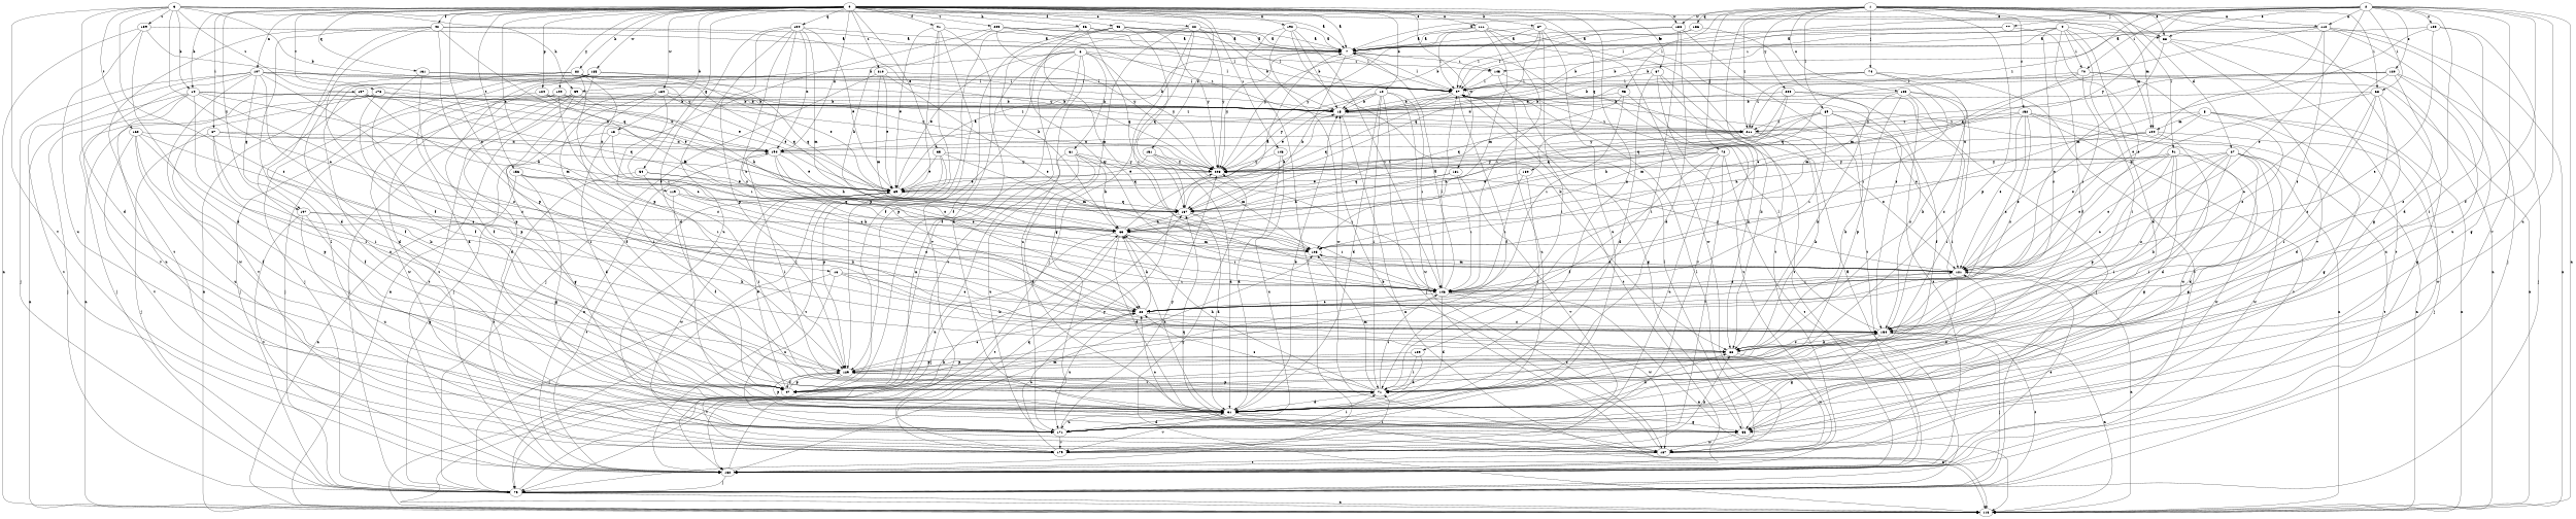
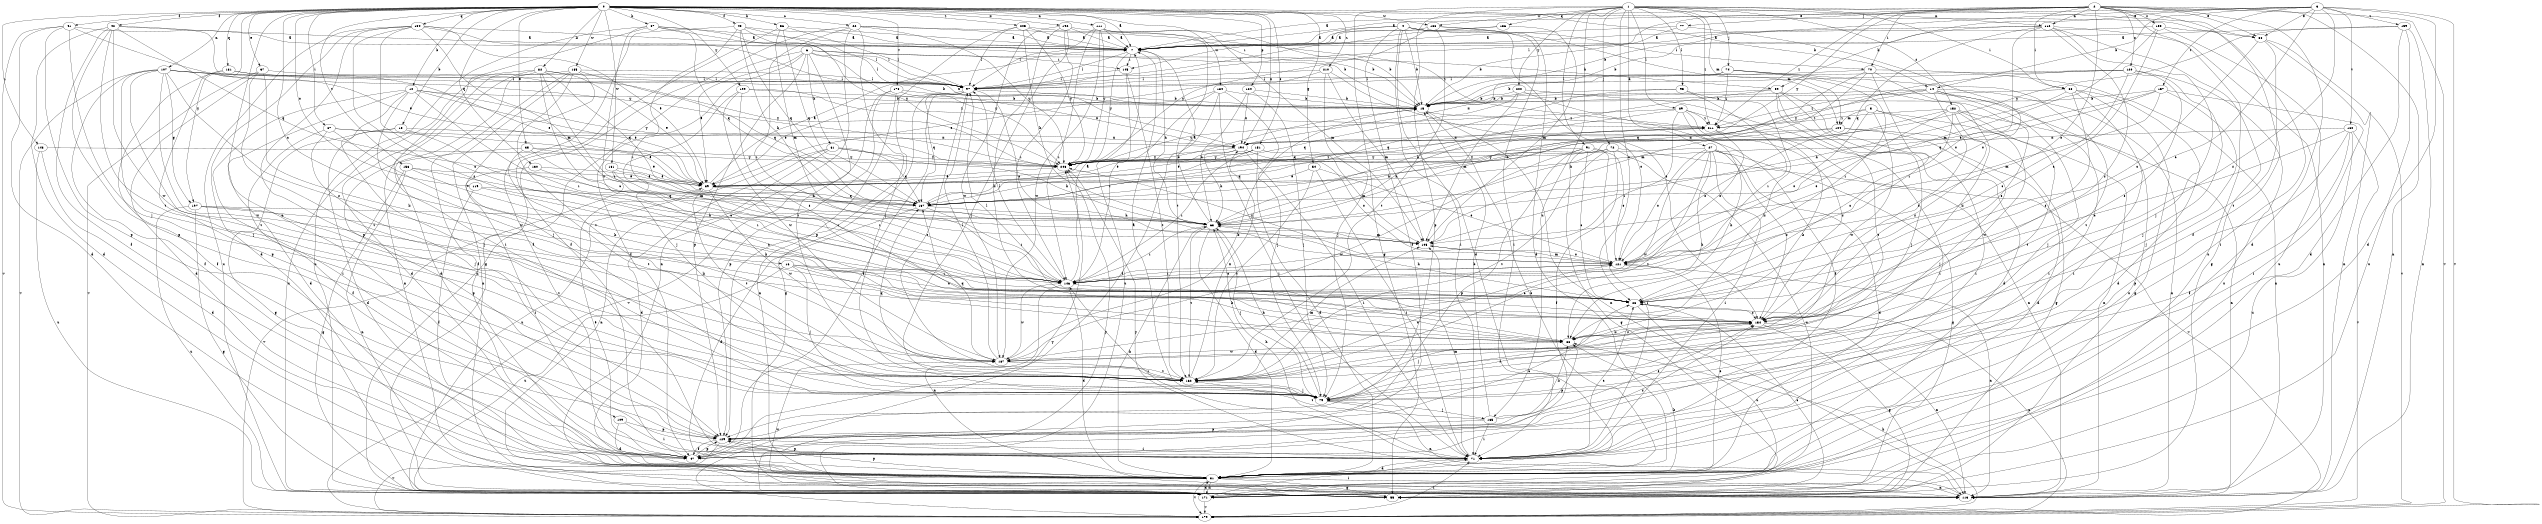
  strict digraph {
    0
    7
    10
    13
    14
    16
    22
    35
    37
    38
    41
    42
    43
    54
    56
    67
    82
    87
    107
    109
    111
    119
    124
    130
    131
    134
    143
    151
    156
    178
    181
    184
    185
    186
    192
    194
    197
    199
    205
    210
    97
    203
    145
    63
    31
    15
    71
    187
    39
    79
    146
    23
    55
    211
    113
    171
    154
    88
    129
    162
    105
    179
    47
    137
    121
    1
    27
    68
    72
    74
    89
    91
    95
    104
    112
    136
    152
    165
    200
    2
    70
    77
    120
    153
    3
    59
    157
    159
    160
    4
    5
    6
    61
    0 -> 7 [label=a]
    0 -> 10 [label=b]
    0 -> 13 [label=b]
    0 -> 14 [label=b]
    0 -> 16 [label=c]
    0 -> 22 [label=c]
    0 -> 35 [label=e]
    0 -> 37 [label=e]
    0 -> 38 [label=e]
    0 -> 41 [label=f]
    0 -> 42 [label=f]
    0 -> 43 [label=f]
    0 -> 54 [label=g]
    0 -> 56 [label=h]
    0 -> 67 [label=i]
    0 -> 82 [label=k]
    0 -> 87 [label=k]
    0 -> 107 [label=n]
    0 -> 109 [label=n]
    0 -> 111 [label=n]
    0 -> 119 [label=o]
    0 -> 124 [label=p]
    0 -> 130 [label=q]
    0 -> 131 [label=q]
    0 -> 134 [label=q]
    0 -> 143 [label=r]
    0 -> 151 [label=s]
    0 -> 156 [label=t]
    0 -> 178 [label=v]
    0 -> 181 [label=w]
    0 -> 184 [label=w]
    0 -> 185 [label=w]
    0 -> 186 [label=w]
    0 -> 192 [label=x]
    0 -> 194 [label=x]
    0 -> 197 [label=y]
    0 -> 199 [label=y]
    0 -> 205 [label=z]
    0 -> 210 [label=z]
    7 -> 97 [label=l]
    7 -> 203 [label=y]
    7 -> 145 [label=r]
    7 -> 63 [label=h]
    10 -> 203 [label=y]
    10 -> 31 [label=d]
    10 -> 15 [label=b]
    10 -> 71 [label=i]
    10 -> 187 [label=w]
    10 -> 39 [label=e]
    10 -> 79 [label=j]
    10 -> 146 [label=r]
    13 -> 194 [label=x]
    13 -> 31 [label=d]
    13 -> 23 [label=c]
    13 -> 55 [label=g]
    14 -> 63 [label=h]
    14 -> 15 [label=b]
    14 -> 71 [label=i]
    14 -> 79 [label=j]
    14 -> 211 [label=z]
    14 -> 113 [label=n]
    14 -> 171 [label=u]
    14 -> 154 [label=s]
    16 -> 79 [label=j]
    16 -> 146 [label=r]
    16 -> 23 [label=c]
    16 -> 171 [label=u]
    16 -> 88 [label=k]
    22 -> 7 [label=a]
    22 -> 203 [label=y]
    22 -> 15 [label=b]
    22 -> 79 [label=j]
    22 -> 146 [label=r]
    22 -> 55 [label=g]
    22 -> 113 [label=n]
    35 -> 203 [label=y]
    35 -> 39 [label=e]
    35 -> 129 [label=p]
    35 -> 162 [label=t]
    35 -> 105 [label=m]
    37 -> 97 [label=l]
    37 -> 31 [label=d]
    37 -> 88 [label=k]
    37 -> 162 [label=t]
    37 -> 179 [label=v]
    38 -> 23 [label=c]
    38 -> 113 [label=n]
    38 -> 162 [label=t]
    38 -> 179 [label=v]
    41 -> 7 [label=a]
    41 -> 31 [label=d]
    41 -> 39 [label=e]
    41 -> 79 [label=j]
    41 -> 129 [label=p]
    41 -> 179 [label=v]
    42 -> 7 [label=a]
    42 -> 203 [label=y]
    42 -> 31 [label=d]
-   42 -> 187 [label=l]
+   42 -> 187 [label=w]
    42 -> 129 [label=p]
    42 -> 162 [label=t]
    42 -> 47 [label=f]
    42 -> 137 [label=q]
    43 -> 7 [label=a]
    43 -> 97 [label=l]
    43 -> 203 [label=y]
    43 -> 63 [label=h]
    43 -> 146 [label=r]
    43 -> 47 [label=f]
    43 -> 137 [label=q]
    54 -> 71 [label=i]
    54 -> 39 [label=e]
    54 -> 162 [label=t]
    54 -> 121 [label=o]
    56 -> 7 [label=a]
    56 -> 97 [label=l]
    56 -> 105 [label=m]
    56 -> 47 [label=f]
    56 -> 137 [label=q]
    67 -> 194 [label=x]
    67 -> 39 [label=e]
    67 -> 79 [label=j]
    67 -> 88 [label=k]
    67 -> 47 [label=f]
    82 -> 97 [label=l]
    82 -> 31 [label=d]
    82 -> 39 [label=e]
    82 -> 146 [label=r]
    82 -> 23 [label=c]
    82 -> 113 [label=n]
    82 -> 171 [label=u]
    82 -> 137 [label=q]
    87 -> 7 [label=a]
    87 -> 97 [label=l]
    87 -> 15 [label=b]
    87 -> 71 [label=i]
    87 -> 171 [label=u]
    87 -> 154 [label=s]
    87 -> 137 [label=q]
    107 -> 197 [label=g]
    107 -> 97 [label=l]
    107 -> 203 [label=y]
    107 -> 187 [label=w]
    107 -> 39 [label=e]
    107 -> 79 [label=j]
    107 -> 154 [label=s]
    107 -> 162 [label=t]
    107 -> 179 [label=v]
    107 -> 47 [label=f]
    109 -> 31 [label=d]
    109 -> 71 [label=i]
    109 -> 129 [label=p]
    111 -> 7 [label=a]
    111 -> 97 [label=l]
    111 -> 203 [label=y]
    111 -> 187 [label=w]
    111 -> 146 [label=r]
    111 -> 162 [label=t]
    111 -> 105 [label=m]
    119 -> 23 [label=c]
    119 -> 47 [label=f]
    119 -> 137 [label=q]
    124 -> 194 [label=x]
    124 -> 63 [label=h]
    124 -> 15 [label=b]
    124 -> 79 [label=j]
    130 -> 71 [label=i]
    130 -> 39 [label=e]
    130 -> 146 [label=r]
    131 -> 97 [label=l]
    131 -> 15 [label=b]
    131 -> 129 [label=p]
    131 -> 47 [label=f]
    134 -> 7 [label=a]
    134 -> 194 [label=x]
    134 -> 31 [label=d]
    134 -> 39 [label=e]
    134 -> 23 [label=c]
    134 -> 171 [label=u]
    134 -> 154 [label=s]
    134 -> 129 [label=p]
    134 -> 105 [label=m]
    143 -> 203 [label=y]
    143 -> 31 [label=d]
    143 -> 171 [label=u]
    151 -> 203 [label=y]
    151 -> 31 [label=d]
    151 -> 39 [label=e]
    151 -> 146 [label=r]
    151 -> 105 [label=m]
    156 -> 39 [label=e]
    156 -> 146 [label=r]
    156 -> 55 [label=g]
    156 -> 113 [label=n]
    156 -> 88 [label=k]
    178 -> 194 [label=x]
    178 -> 15 [label=b]
    178 -> 113 [label=n]
    178 -> 129 [label=p]
    178 -> 179 [label=v]
    181 -> 63 [label=h]
    181 -> 39 [label=e]
    181 -> 146 [label=r]
    181 -> 179 [label=v]
    184 -> 15 [label=b]
    184 -> 71 [label=i]
    184 -> 39 [label=e]
    184 -> 79 [label=j]
    184 -> 146 [label=r]
    184 -> 47 [label=f]
    185 -> 97 [label=l]
    185 -> 31 [label=d]
    185 -> 79 [label=j]
    185 -> 113 [label=n]
    185 -> 162 [label=t]
    185 -> 47 [label=f]
    185 -> 137 [label=q]
    186 -> 7 [label=a]
    186 -> 203 [label=y]
    186 -> 31 [label=d]
    186 -> 71 [label=i]
    186 -> 162 [label=t]
    192 -> 7 [label=a]
    192 -> 15 [label=b]
    192 -> 187 [label=w]
    192 -> 79 [label=j]
    192 -> 146 [label=r]
    192 -> 88 [label=k]
    194 -> 203 [label=y]
    194 -> 63 [label=h]
    194 -> 71 [label=i]
    194 -> 39 [label=e]
    194 -> 121 [label=o]
    197 -> 63 [label=h]
    197 -> 55 [label=g]
    197 -> 171 [label=u]
    197 -> 88 [label=k]
    197 -> 162 [label=t]
    199 -> 15 [label=b]
    199 -> 187 [label=w]
    199 -> 79 [label=j]
    199 -> 211 [label=z]
    199 -> 154 [label=s]
    205 -> 7 [label=a]
    205 -> 97 [label=l]
    205 -> 203 [label=y]
    205 -> 63 [label=h]
    205 -> 211 [label=z]
    205 -> 129 [label=p]
    210 -> 97 [label=l]
    210 -> 39 [label=e]
    210 -> 79 [label=j]
    210 -> 105 [label=m]
    210 -> 121 [label=o]
    97 -> 15 [label=b]
    97 -> 55 [label=g]
    97 -> 162 [label=t]
    97 -> 47 [label=f]
    97 -> 137 [label=q]
    97 -> 121 [label=o]
    203 -> 39 [label=e]
    145 -> 97 [label=l]
    145 -> 171 [label=u]
    145 -> 162 [label=t]
    63 -> 7 [label=a]
    63 -> 31 [label=d]
    63 -> 79 [label=j]
    63 -> 146 [label=r]
    63 -> 162 [label=t]
    63 -> 105 [label=m]
    31 -> 63 [label=h]
    31 -> 15 [label=b]
    31 -> 55 [label=g]
    31 -> 113 [label=n]
    31 -> 171 [label=u]
    31 -> 88 [label=k]
    31 -> 129 [label=p]
    31 -> 179 [label=v]
    31 -> 121 [label=o]
    15 -> 211 [label=z]
    15 -> 113 [label=n]
    71 -> 63 [label=h]
    71 -> 31 [label=d]
    71 -> 146 [label=r]
    71 -> 23 [label=c]
    71 -> 129 [label=p]
    71 -> 105 [label=m]
    187 -> 97 [label=l]
    187 -> 15 [label=b]
    187 -> 162 [label=t]
    187 -> 137 [label=q]
    39 -> 7 [label=a]
    39 -> 187 [label=w]
    39 -> 211 [label=z]
    39 -> 162 [label=t]
    39 -> 137 [label=q]
    79 -> 7 [label=a]
    79 -> 63 [label=h]
    79 -> 113 [label=n]
    79 -> 154 [label=s]
    146 -> 7 [label=a]
    146 -> 97 [label=l]
    146 -> 31 [label=d]
    146 -> 187 [label=w]
    146 -> 23 [label=c]
    146 -> 113 [label=n]
    146 -> 121 [label=o]
    23 -> 63 [label=h]
    23 -> 171 [label=u]
    23 -> 154 [label=s]
-   55 -> 97 [label=l]
    55 -> 187 [label=w]
    55 -> 23 [label=c]
    211 -> 194 [label=x]
    211 -> 63 [label=h]
    211 -> 88 [label=k]
    211 -> 121 [label=o]
    113 -> 203 [label=y]
    171 -> 203 [label=y]
    171 -> 31 [label=d]
    171 -> 71 [label=i]
    171 -> 179 [label=v]
    154 -> 97 [label=l]
    154 -> 79 [label=j]
    154 -> 55 [label=g]
    154 -> 113 [label=n]
    154 -> 88 [label=k]
    88 -> 187 [label=w]
    88 -> 154 [label=s]
    88 -> 129 [label=p]
    129 -> 71 [label=i]
    129 -> 23 [label=c]
    129 -> 179 [label=v]
    129 -> 47 [label=f]
    162 -> 194 [label=x]
    162 -> 79 [label=j]
    162 -> 105 [label=m]
    162 -> 137 [label=q]
    162 -> 121 [label=o]
    105 -> 121 [label=o]
    179 -> 203 [label=y]
    179 -> 71 [label=i]
    179 -> 23 [label=c]
    179 -> 88 [label=k]
    47 -> 39 [label=e]
    47 -> 154 [label=s]
    47 -> 129 [label=p]
    137 -> 63 [label=h]
    137 -> 31 [label=d]
    137 -> 15 [label=b]
    137 -> 146 [label=r]
    121 -> 203 [label=y]
    121 -> 146 [label=r]
    121 -> 113 [label=n]
    121 -> 105 [label=m]
    1 -> 38 [label=e]
    1 -> 186 [label=w]
    1 -> 23 [label=c]
    1 -> 55 [label=g]
    1 -> 211 [label=z]
    1 -> 129 [label=p]
    1 -> 27 [label=d]
    1 -> 68 [label=i]
    1 -> 72 [label=j]
    1 -> 74 [label=j]
    1 -> 89 [label=l]
    1 -> 91 [label=l]
    1 -> 95 [label=l]
    1 -> 104 [label=m]
    1 -> 112 [label=n]
    1 -> 136 [label=q]
    1 -> 152 [label=s]
    1 -> 165 [label=u]
    1 -> 200 [label=y]
    27 -> 203 [label=y]
    27 -> 31 [label=d]
    27 -> 71 [label=i]
    27 -> 187 [label=w]
    27 -> 55 [label=g]
    27 -> 154 [label=s]
    27 -> 88 [label=k]
    27 -> 162 [label=t]
    27 -> 121 [label=o]
    68 -> 63 [label=h]
    68 -> 31 [label=d]
    68 -> 15 [label=b]
    68 -> 71 [label=i]
    68 -> 55 [label=g]
    68 -> 154 [label=s]
    72 -> 203 [label=y]
    72 -> 171 [label=u]
    72 -> 162 [label=t]
    72 -> 179 [label=v]
    72 -> 47 [label=f]
    72 -> 137 [label=q]
    74 -> 194 [label=x]
    74 -> 97 [label=l]
    74 -> 146 [label=r]
    74 -> 211 [label=z]
    74 -> 88 [label=k]
    74 -> 162 [label=t]
    89 -> 203 [label=y]
    89 -> 146 [label=r]
    89 -> 211 [label=z]
    89 -> 113 [label=n]
    89 -> 154 [label=s]
    89 -> 88 [label=k]
    89 -> 137 [label=q]
    91 -> 203 [label=y]
    91 -> 71 [label=i]
    91 -> 187 [label=w]
    91 -> 23 [label=c]
    91 -> 55 [label=g]
    91 -> 129 [label=p]
    91 -> 121 [label=o]
    95 -> 15 [label=b]
    95 -> 146 [label=r]
    95 -> 88 [label=k]
    95 -> 137 [label=q]
    104 -> 194 [label=x]
    104 -> 63 [label=h]
    104 -> 31 [label=d]
    104 -> 79 [label=j]
    104 -> 121 [label=o]
    112 -> 7 [label=a]
    112 -> 15 [label=b]
    112 -> 79 [label=j]
    112 -> 55 [label=g]
    112 -> 113 [label=n]
    112 -> 154 [label=s]
    112 -> 137 [label=q]
    112 -> 121 [label=o]
    136 -> 7 [label=a]
    136 -> 97 [label=l]
    136 -> 105 [label=m]
    152 -> 63 [label=h]
    152 -> 187 [label=w]
    152 -> 23 [label=c]
    152 -> 211 [label=z]
    152 -> 113 [label=n]
    152 -> 154 [label=s]
    152 -> 162 [label=t]
    152 -> 121 [label=o]
    165 -> 15 [label=b]
    165 -> 71 [label=i]
-   165 -> 79 [label=j]
+   79 -> 165 [label=j]
    165 -> 154 [label=s]
    165 -> 88 [label=k]
    165 -> 129 [label=p]
    165 -> 162 [label=t]
    200 -> 15 [label=b]
    200 -> 71 [label=i]
    200 -> 105 [label=m]
    200 -> 47 [label=f]
    200 -> 137 [label=q]
    2 -> 7 [label=a]
    2 -> 38 [label=e]
    2 -> 97 [label=l]
    2 -> 203 [label=y]
    2 -> 31 [label=d]
    2 -> 211 [label=z]
    2 -> 113 [label=n]
    2 -> 171 [label=u]
    2 -> 179 [label=v]
    2 -> 47 [label=f]
    2 -> 121 [label=o]
    2 -> 68 [label=i]
    2 -> 112 [label=n]
    2 -> 70 [label=i]
    2 -> 77 [label=j]
    2 -> 120 [label=o]
    2 -> 153 [label=s]
    70 -> 97 [label=l]
    70 -> 146 [label=r]
    70 -> 113 [label=n]
    70 -> 154 [label=s]
    70 -> 105 [label=m]
    70 -> 137 [label=q]
    77 -> 7 [label=a]
    77 -> 15 [label=b]
    77 -> 121 [label=o]
    120 -> 97 [label=l]
    120 -> 203 [label=y]
    120 -> 15 [label=b]
    120 -> 79 [label=j]
    120 -> 23 [label=c]
    120 -> 171 [label=u]
    120 -> 154 [label=s]
    153 -> 7 [label=a]
    153 -> 71 [label=i]
    153 -> 23 [label=c]
    153 -> 171 [label=u]
    153 -> 105 [label=m]
    3 -> 7 [label=a]
    3 -> 14 [label=b]
    3 -> 38 [label=e]
    3 -> 31 [label=d]
    3 -> 15 [label=b]
    3 -> 23 [label=c]
    3 -> 154 [label=s]
    3 -> 179 [label=v]
    3 -> 59 [label=h]
    3 -> 157 [label=t]
    3 -> 159 [label=t]
    3 -> 160 [label=t]
    59 -> 63 [label=h]
    59 -> 31 [label=d]
    59 -> 15 [label=b]
    59 -> 71 [label=i]
    59 -> 79 [label=j]
    59 -> 162 [label=t]
    157 -> 15 [label=b]
    157 -> 71 [label=i]
    157 -> 39 [label=e]
    157 -> 79 [label=j]
    157 -> 105 [label=m]
    157 -> 137 [label=q]
    159 -> 7 [label=a]
    159 -> 203 [label=y]
    159 -> 31 [label=d]
    159 -> 113 [label=n]
    159 -> 171 [label=u]
    160 -> 194 [label=x]
    160 -> 23 [label=c]
    160 -> 171 [label=u]
    160 -> 129 [label=p]
    160 -> 179 [label=v]
    160 -> 47 [label=f]
    4 -> 7 [label=a]
    4 -> 145 [label=r]
    4 -> 31 [label=d]
    4 -> 15 [label=b]
    4 -> 71 [label=i]
    4 -> 154 [label=s]
    4 -> 47 [label=f]
    4 -> 104 [label=m]
    4 -> 70 [label=i]
    5 -> 187 [label=w]
    5 -> 55 [label=g]
    5 -> 211 [label=z]
    5 -> 113 [label=n]
    5 -> 121 [label=o]
    5 -> 104 [label=m]
    6 -> 97 [label=l]
    6 -> 203 [label=y]
    6 -> 145 [label=r]
    6 -> 39 [label=e]
    6 -> 171 [label=u]
    6 -> 129 [label=p]
    6 -> 162 [label=t]
    6 -> 47 [label=f]
    6 -> 59 [label=h]
    6 -> 61 [label=h]
    61 -> 203 [label=y]
    61 -> 63 [label=h]
    61 -> 31 [label=d]
    61 -> 113 [label=n]
    61 -> 171 [label=u]
    61 -> 137 [label=q]
  }
